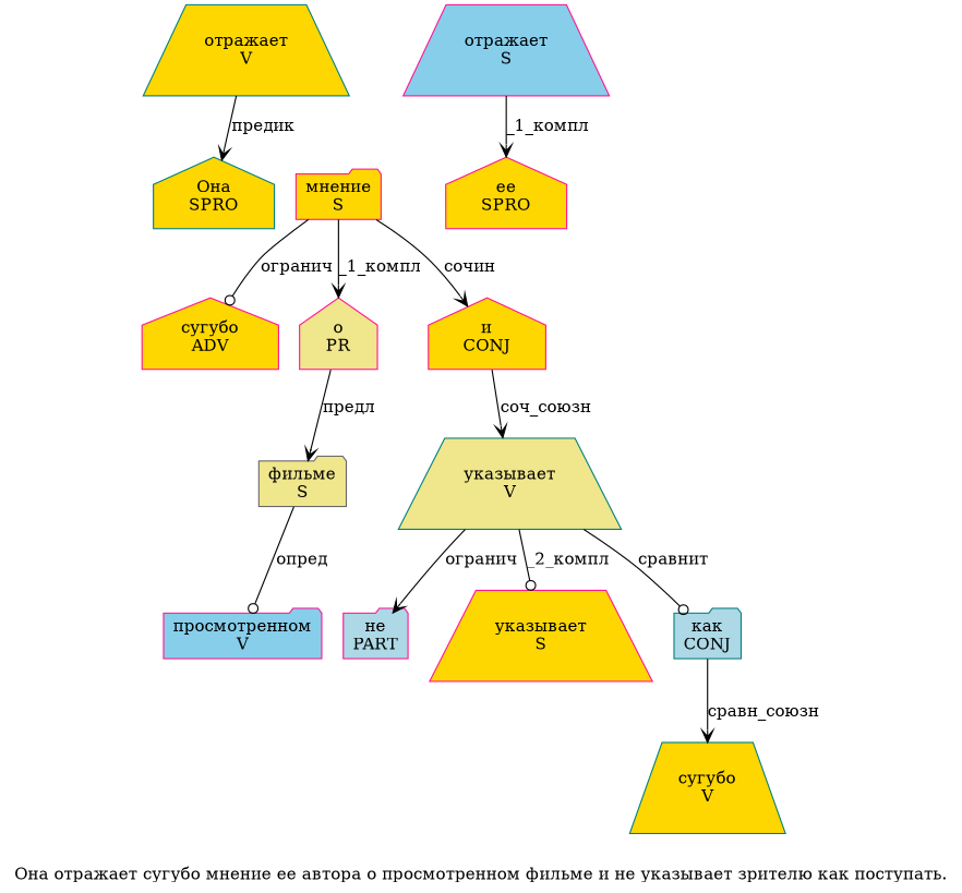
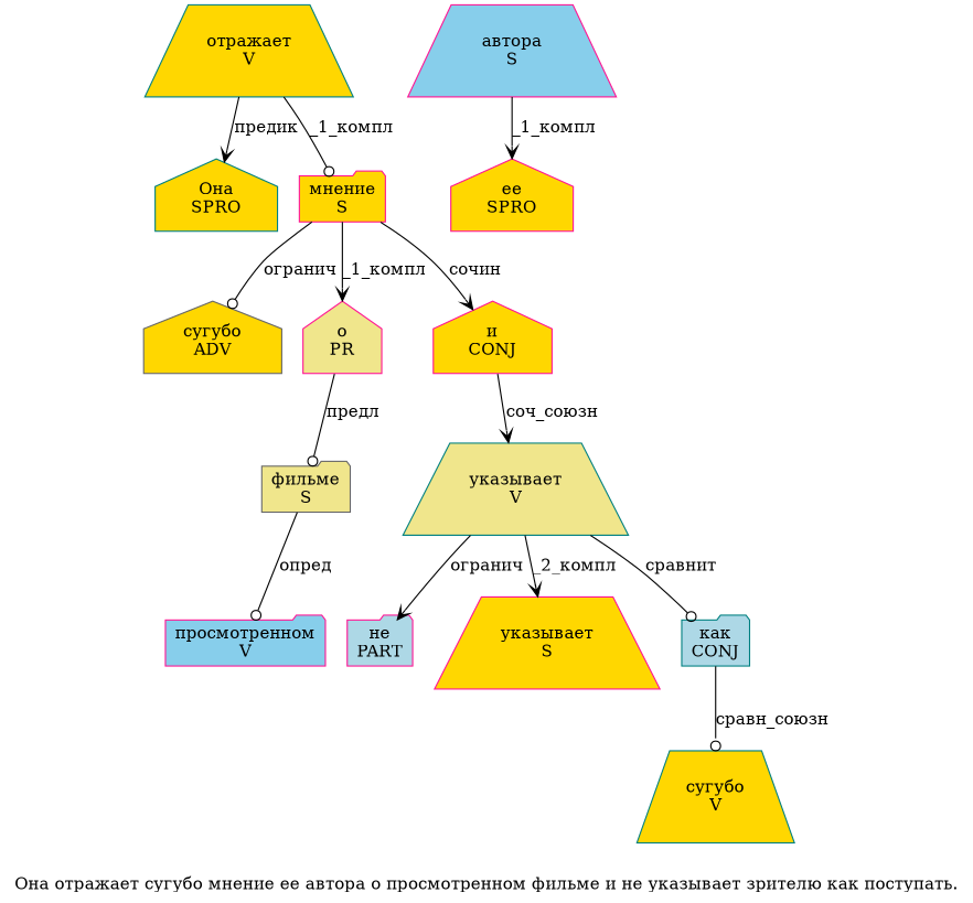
  digraph {
    label="Она отражает сугубо мнение ее автора о просмотренном фильме и не указывает зрителю как поступать."
    node [color=deeppink fillcolor=gold penwidth=1 shape=house style=filled]
    edge [arrowhead=vee]
    n1 [color=teal label="Она\nSPRO"]
    n2 [color=teal label="отражает\nV" shape=trapezium]
    n3 [label="мнение\nS" shape=folder]
-   n4 [label="сугубо\nADV"]
+   n4 [color=gray40 label="сугубо\nADV"]
    n5 [fillcolor=khaki label="о\nPR"]
    n6 [label="и\nCONJ"]
-   n7 [fillcolor=skyblue label="отражает\nS" shape=trapezium]
+   n7 [fillcolor=skyblue label="автора\nS" shape=trapezium]
    n8 [label="ее\nSPRO"]
    n9 [color=gray40 fillcolor=khaki label="фильме\nS" shape=folder]
    n10 [color=teal fillcolor=khaki label="указывает\nV" shape=trapezium]
    n11 [fillcolor=skyblue label="просмотренном\nV" shape=folder]
    n12 [fillcolor=lightblue label="не\nPART" shape=folder]
    n13 [label="указывает\nS" shape=trapezium]
    n14 [color=teal fillcolor=lightblue label="как\nCONJ" shape=folder]
    n15 [color=teal label="сугубо\nV" shape=trapezium]
    n2 -> n1 [label="предик"]
+   n2 -> n3 [arrowhead=odot label="_1_компл"]
    n3 -> n4 [arrowhead=odot label="огранич"]
    n3 -> n5 [label="_1_компл"]
    n3 -> n6 [label="сочин"]
-   n5 -> n9 [label="предл"]
+   n5 -> n9 [arrowhead=odot label="предл"]
    n6 -> n10 [label="соч_союзн"]
    n7 -> n8 [label="_1_компл"]
    n9 -> n11 [arrowhead=odot label="опред"]
    n10 -> n12 [label="огранич"]
-   n10 -> n13 [arrowhead=odot label="_2_компл"]
+   n10 -> n13 [label="_2_компл"]
    n10 -> n14 [arrowhead=odot label="сравнит"]
-   n14 -> n15 [label="сравн_союзн"]
+   n14 -> n15 [arrowhead=odot label="сравн_союзн"]
  }
